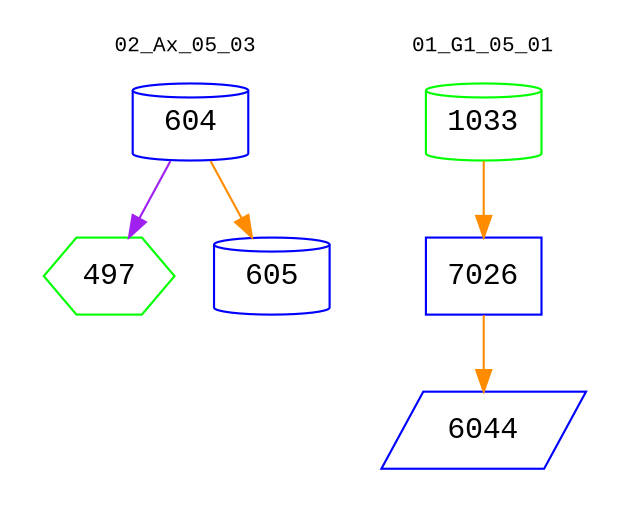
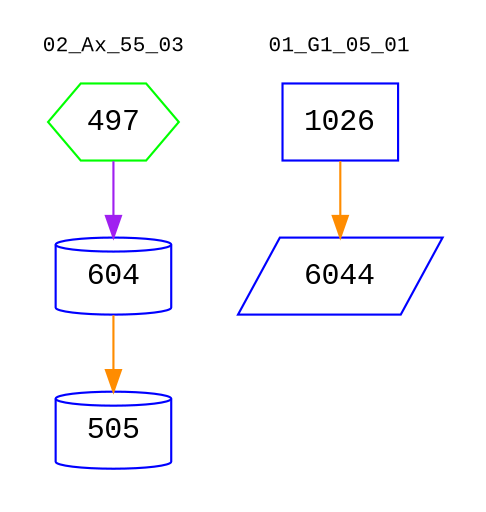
  digraph {
    fontname="Liberation Mono"
    node [color=blue fontname="Liberation Mono" shape=cylinder]
    edge [color=darkorange fontname="Liberation Mono"]
    n1 [color=green label=497 shape=hexagon]
    n2 [label=604]
-   n3 [label=605]
-   n4 [color=green label=1033]
-   n5 [label=7026 shape=box]
+   n3 [label=505]
+   n5 [label=1026 shape=box]
    n6 [label=6044 shape=parallelogram]
    subgraph cluster_1 {
      color=white
      fontsize=10
-     label="02_Ax_05_03"
+     label="02_Ax_55_03"
      n1
      n2
      n3
    }
    subgraph cluster_2 {
      color=white
      fontsize=10
      label="01_G1_05_01"
-     n4
      n5
      n6
    }
-   n2 -> n1 [color=purple]
+   n1 -> n2 [color=purple]
    n2 -> n3
-   n4 -> n5
    n5 -> n6
  }
